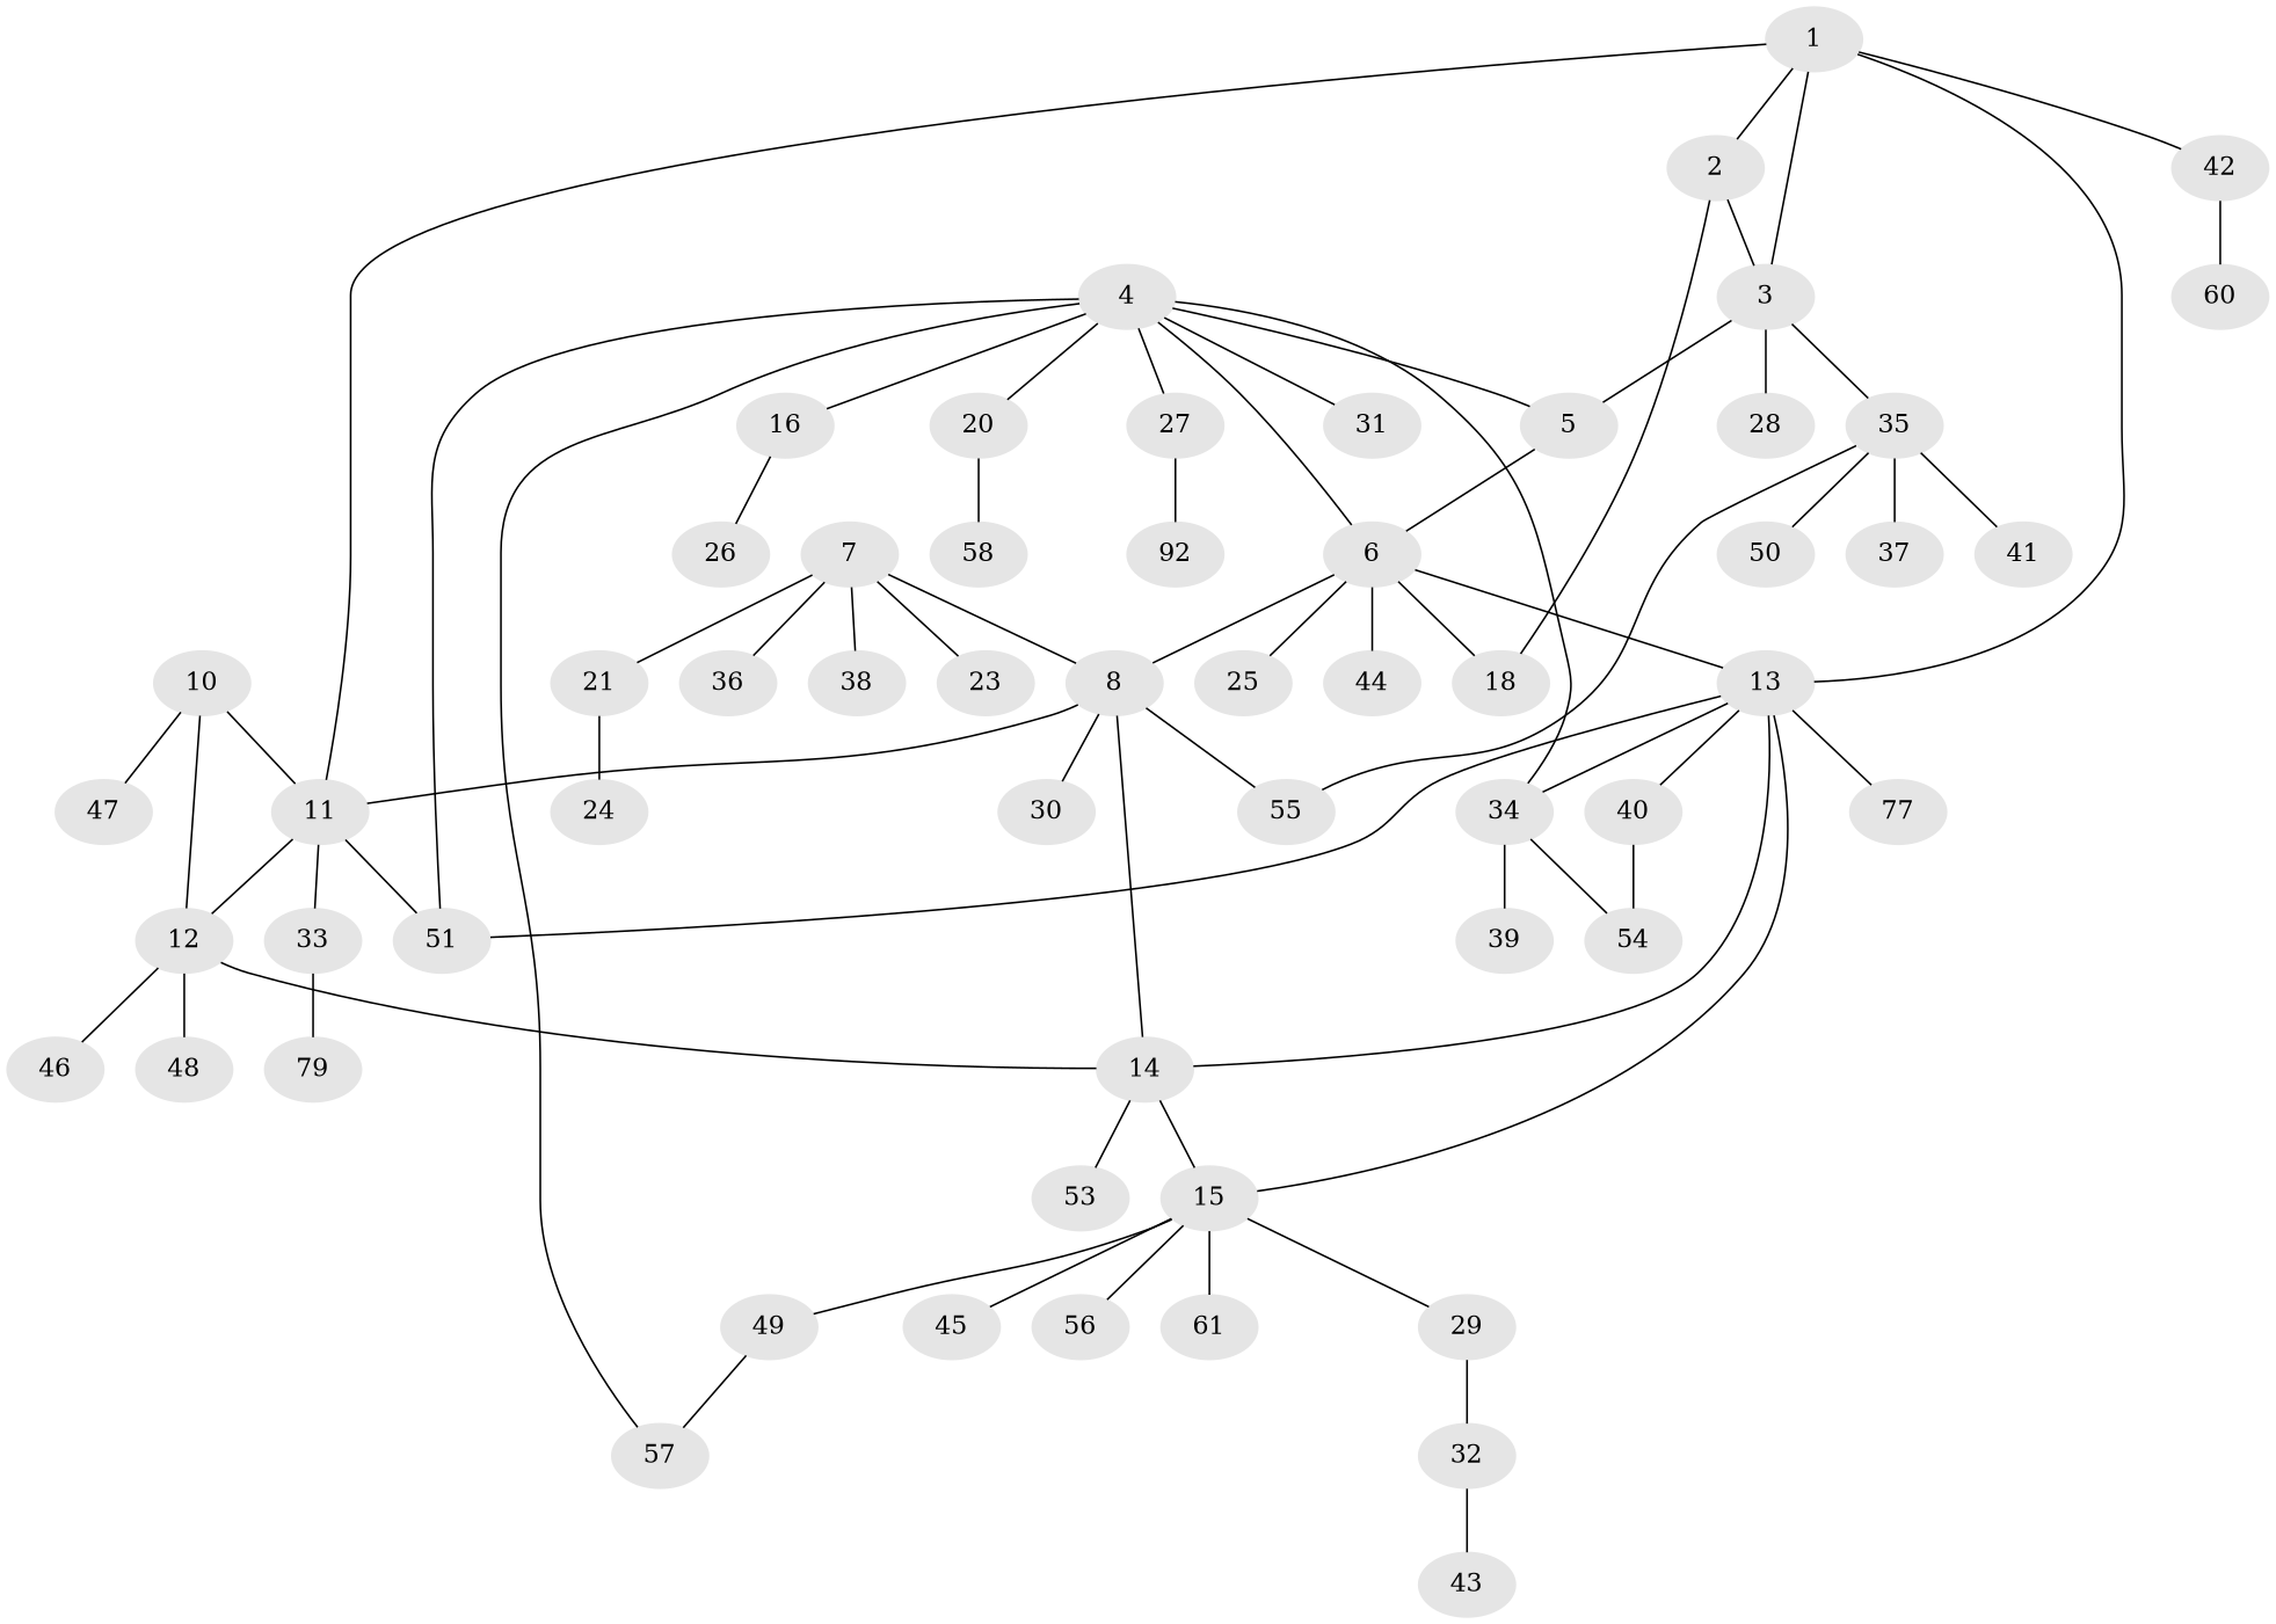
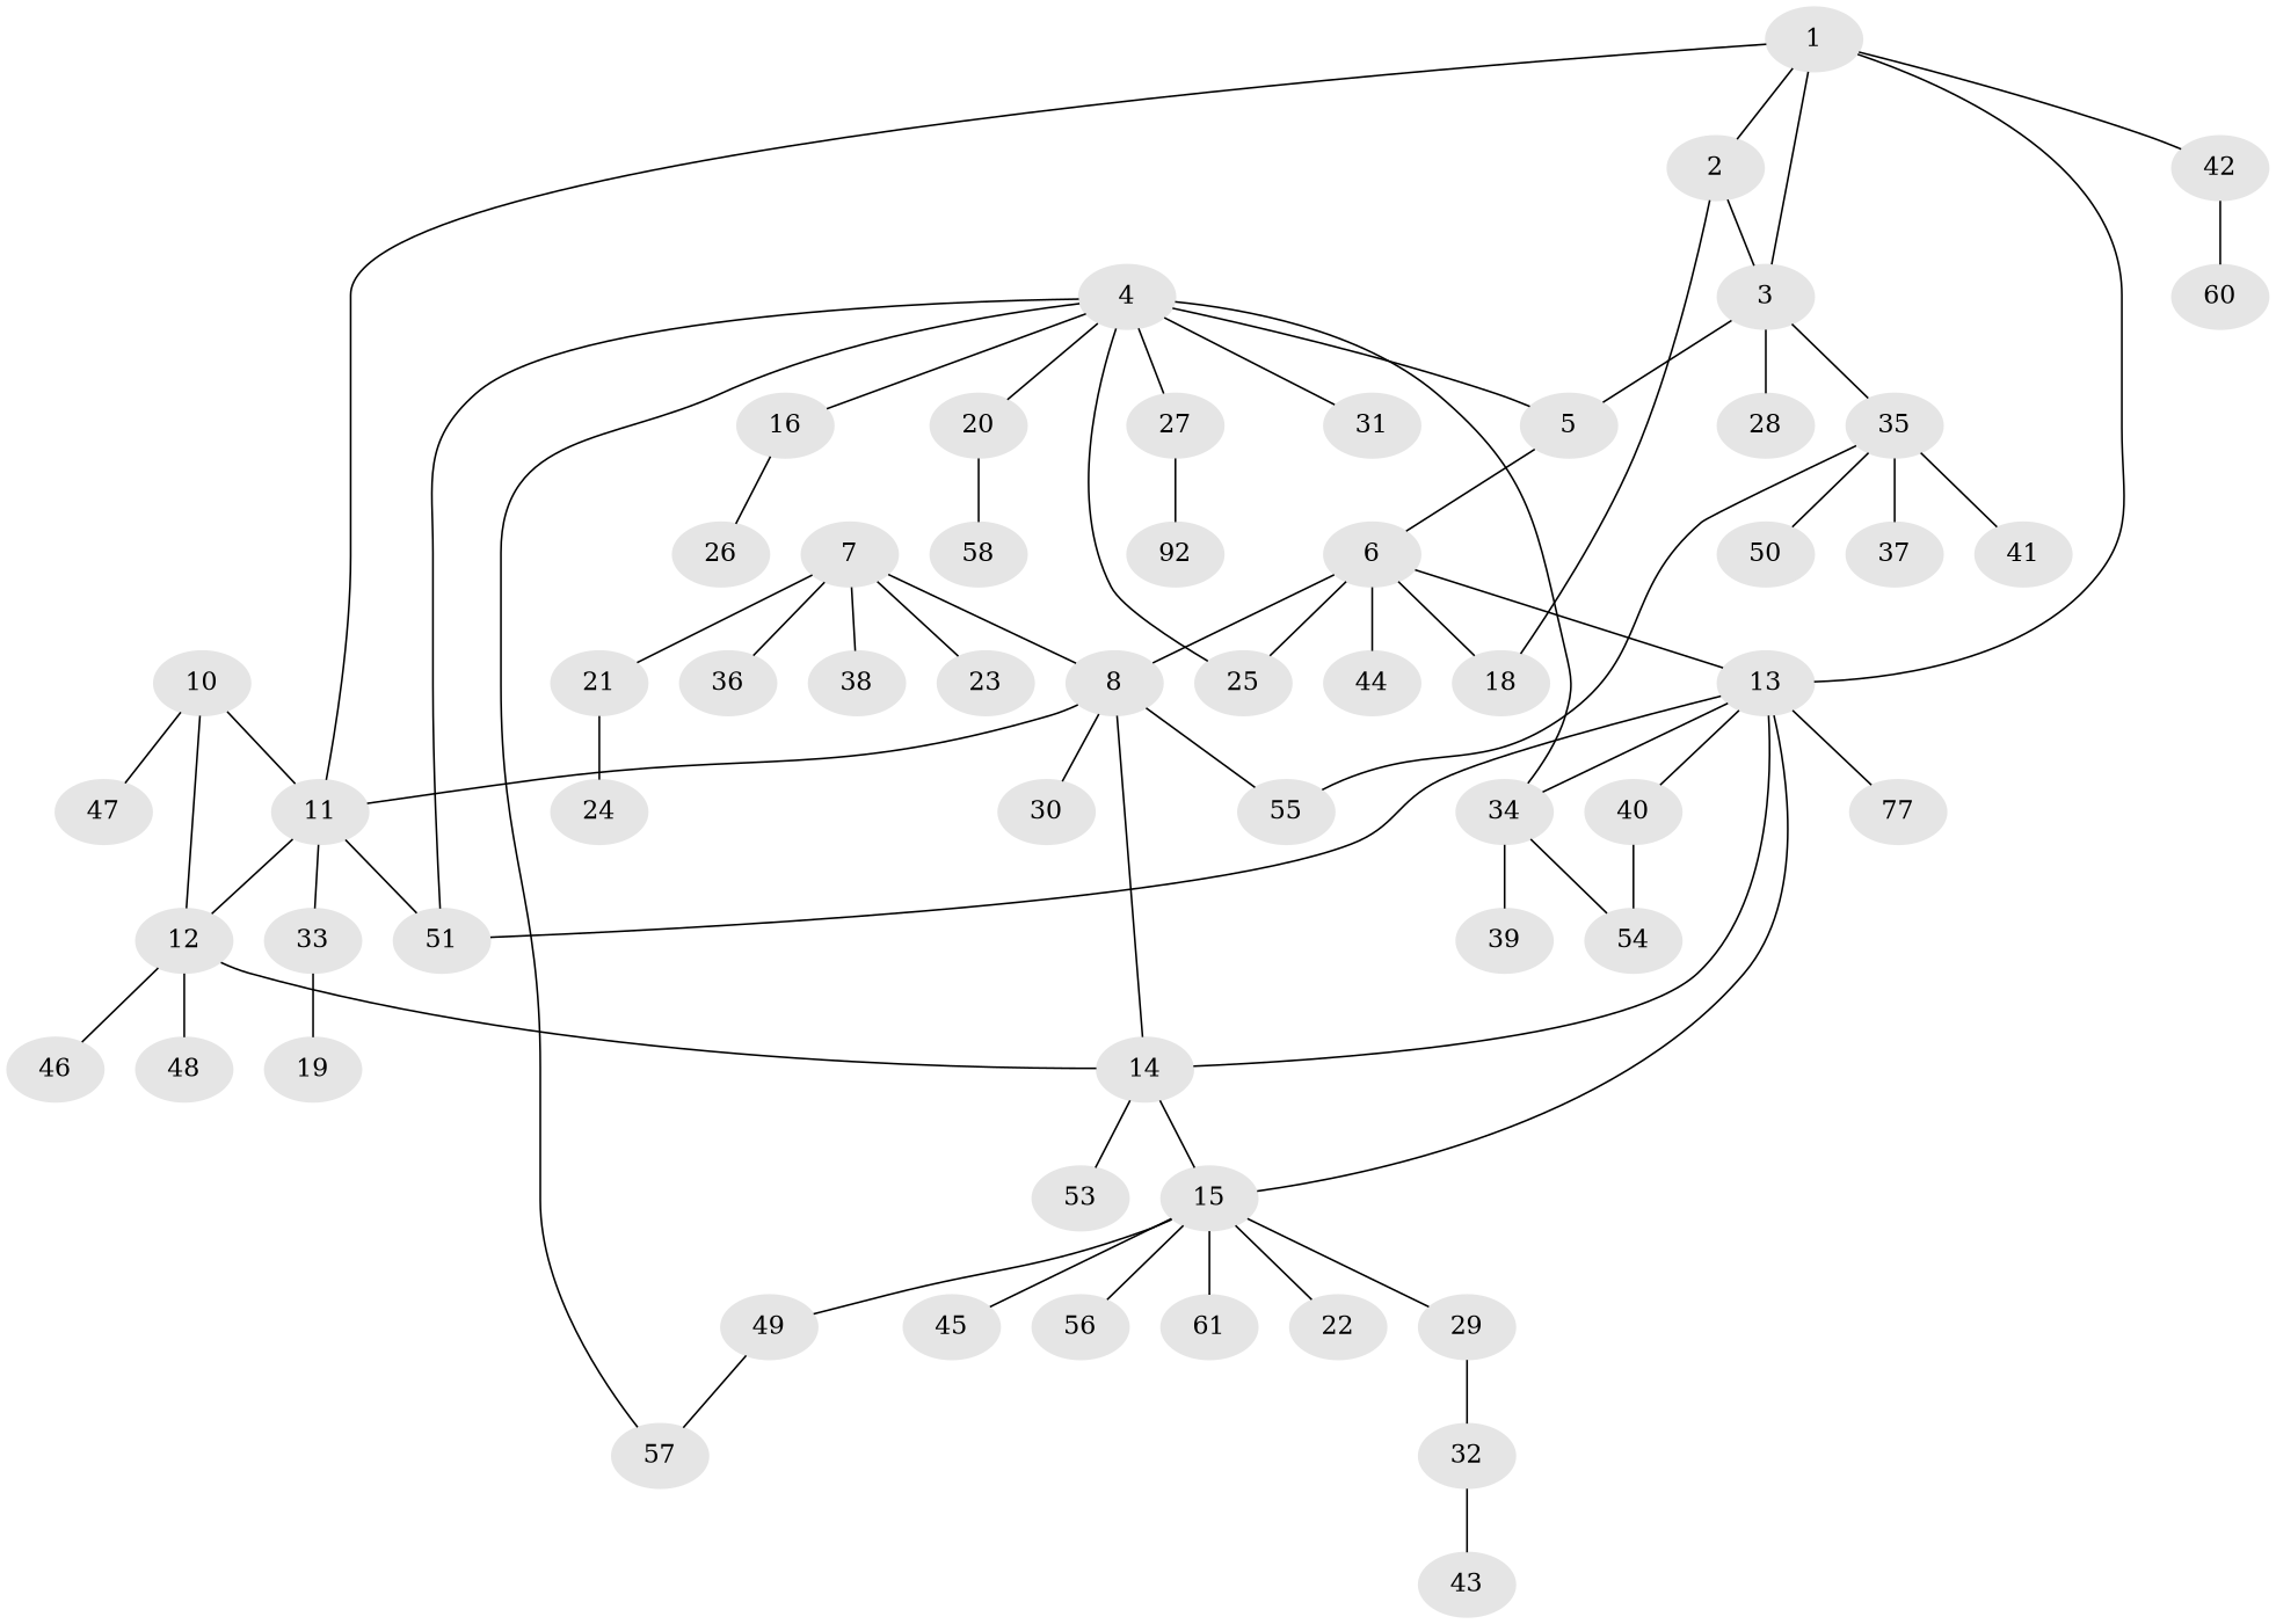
  graph {
    node [color=gray90 style=filled]
    1
    2
    3
    11
    13
    42
    18
    5
    28
    35
    12
    33
    51
    34
    14
    15
    n17 [label=77]
    40
    60
    6
    55
    37
    41
    50
    4
    16
    20
    27
    31
    57
    8
    25
    44
    26
    58
    n36 [label=92]
    39
    54
    30
    7
    21
    23
    36
    38
    24
    53
    10
    47
    46
    48
-   19 [label=79]
+   19
+   22
    29
    45
    49
    56
    61
    32
    43
    1 -- 2
    1 -- 3
    1 -- 11
    1 -- 13
    1 -- 42
    2 -- 3
    2 -- 18
    3 -- 5
    3 -- 28
    3 -- 35
    11 -- 12
    11 -- 33
    11 -- 51
    13 -- 51
    13 -- 34
    13 -- 14
    13 -- 15
    13 -- n17
    13 -- 40
    42 -- 60
    5 -- 6
    35 -- 55
    35 -- 37
    35 -- 41
    35 -- 50
    12 -- 14
    12 -- 46
    12 -- 48
    33 -- 19
    34 -- 39
    34 -- 54
    14 -- 15
    14 -- 53
+   15 -- 22
    15 -- 29
    15 -- 45
    15 -- 49
    15 -- 56
    15 -- 61
    40 -- 54
    6 -- 13
    6 -- 18
    6 -- 8
    6 -- 25
    6 -- 44
    4 -- 5
    4 -- 51
    4 -- 34
-   4 -- 6
+   4 -- 25
    4 -- 16
    4 -- 20
    4 -- 27
    4 -- 31
    4 -- 57
    16 -- 26
    20 -- 58
    27 -- n36
    8 -- 11
    8 -- 14
    8 -- 55
    8 -- 30
    7 -- 8
    7 -- 21
    7 -- 23
    7 -- 36
    7 -- 38
    21 -- 24
    10 -- 11
    10 -- 12
    10 -- 47
    29 -- 32
    49 -- 57
    32 -- 43
  }
